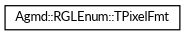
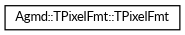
  digraph {
    rankdir=LR
    fontname=Lato
-   n1 [color=black fillcolor=white fontname=Lato fontsize=10 height=0.2 label="Agmd::RGLEnum::TPixelFmt" shape=record style=filled width=0.4]
+   n1 [color=black fillcolor=white fontname=Lato fontsize=10 height=0.2 label="Agmd::TPixelFmt::TPixelFmt" shape=record style=filled width=0.4]
  }
